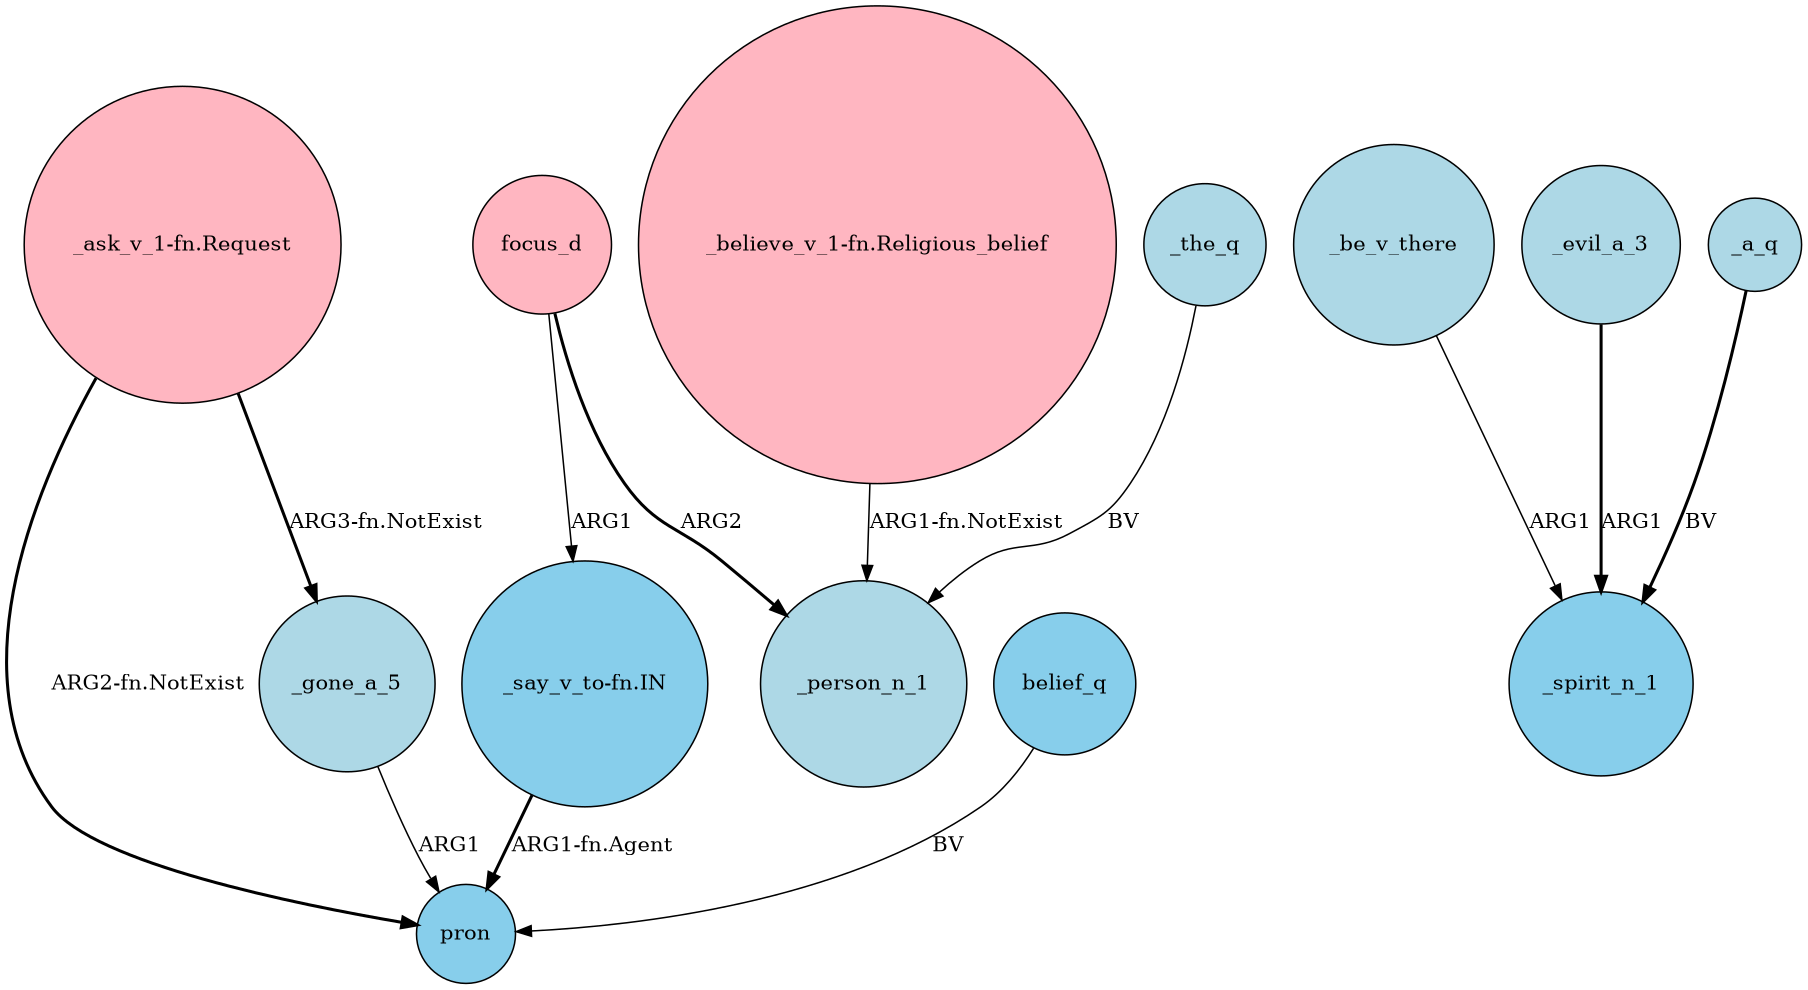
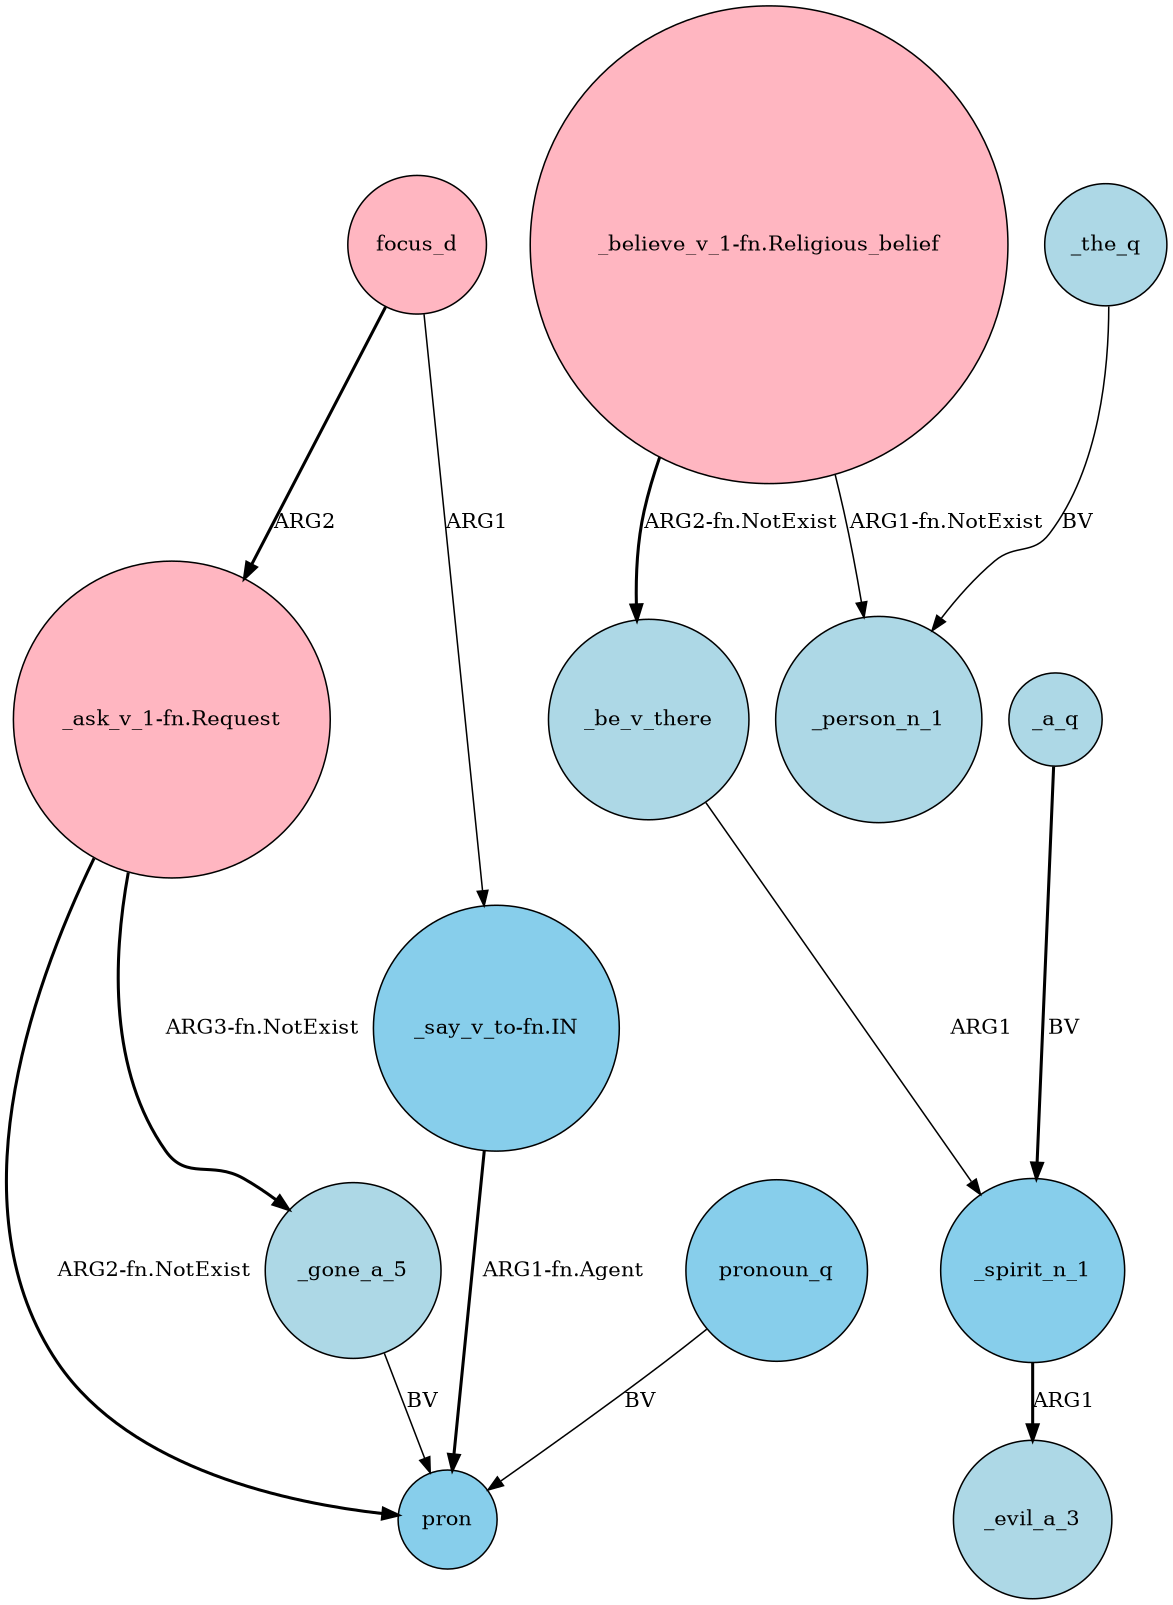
  digraph {
    node [fillcolor=lightblue shape=circle style=filled]
    edge [style=bold]
    "_ask_v_1-fn.Request" [fillcolor=lightpink]
    pron [fillcolor=skyblue]
    n3 [label=_gone_a_5]
    "_believe_v_1-fn.Religious_belief" [fillcolor=lightpink]
    _person_n_1
    _be_v_there
    n7 [label=_evil_a_3]
    _spirit_n_1 [fillcolor=skyblue]
    _a_q
    "_say_v_to-fn.IN" [fillcolor=skyblue]
    focus_d [fillcolor=lightpink]
    _the_q
-   pronoun_q [fillcolor=skyblue label=belief_q]
+   pronoun_q [fillcolor=skyblue]
    "_ask_v_1-fn.Request" -> pron [label="ARG2-fn.NotExist"]
    "_ask_v_1-fn.Request" -> n3 [label="ARG3-fn.NotExist"]
-   n3 -> pron [label=ARG1 style=solid]
+   n3 -> pron [label=BV style=solid]
    "_believe_v_1-fn.Religious_belief" -> _person_n_1 [label="ARG1-fn.NotExist" style=solid]
+   "_believe_v_1-fn.Religious_belief" -> _be_v_there [label="ARG2-fn.NotExist"]
    _be_v_there -> _spirit_n_1 [label=ARG1 style=solid]
-   n7 -> _spirit_n_1 [label=ARG1]
+   _spirit_n_1 -> n7 [label=ARG1]
    _a_q -> _spirit_n_1 [label=BV]
    "_say_v_to-fn.IN" -> pron [label="ARG1-fn.Agent"]
-   focus_d -> _person_n_1 [label=ARG2]
+   focus_d -> "_ask_v_1-fn.Request" [label=ARG2]
    focus_d -> "_say_v_to-fn.IN" [label=ARG1 style=solid]
    _the_q -> _person_n_1 [label=BV style=solid]
    pronoun_q -> pron [label=BV style=solid]
  }
